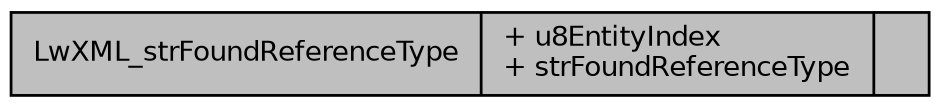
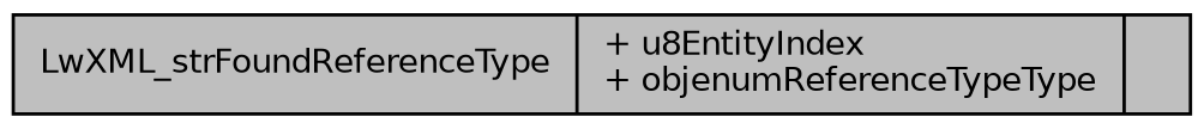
  digraph {
    rankdir=LR
-   n1 [color=black fillcolor=grey75 fontcolor=black fontname=Helvetica fontsize=10 height=0.2 label="{LwXML_strFoundReferenceType\n|+ u8EntityIndex\l+ strFoundReferenceType\l|}" shape=record style=filled width=0.4]
+   n1 [color=black fillcolor=grey75 fontcolor=black fontname=Helvetica fontsize=10 height=0.2 label="{LwXML_strFoundReferenceType\n|+ u8EntityIndex\l+ objenumReferenceTypeType\l|}" shape=record style=filled width=0.4]
  }
